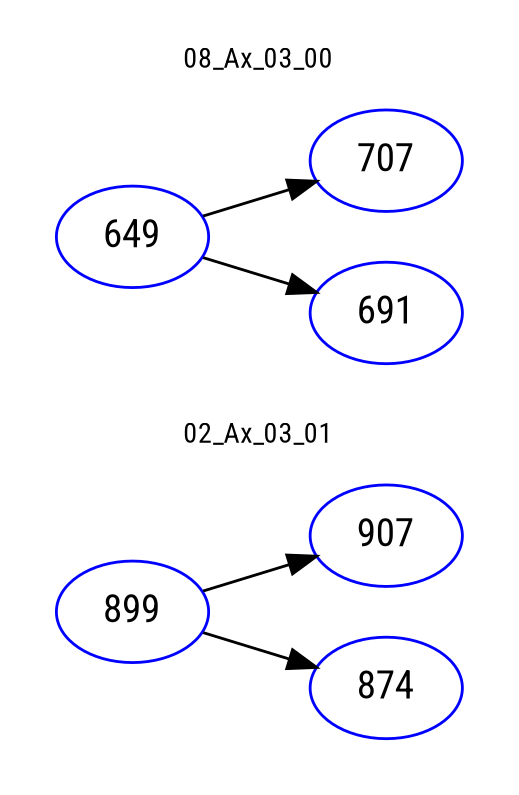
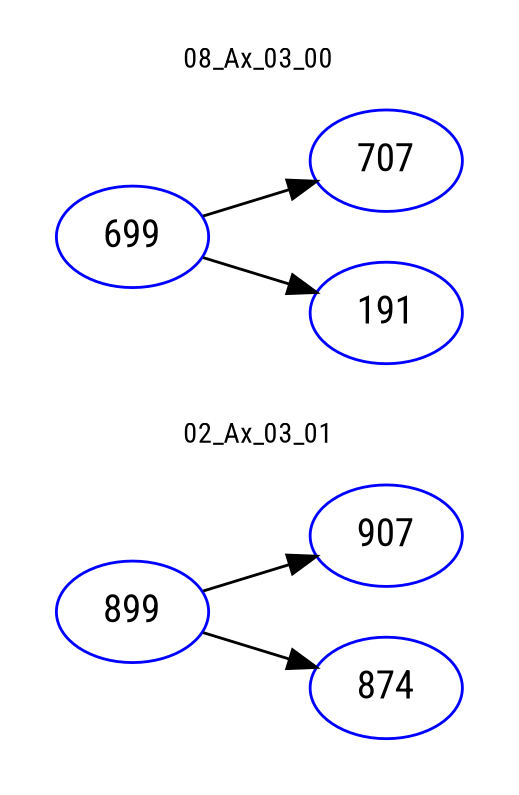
  digraph {
    fontname="Roboto Condensed"
    rankdir=LR
    node [color=blue fontname="Roboto Condensed"]
    edge [color=black fontname="Roboto Condensed"]
    n1 [label=899]
    n2 [label=874]
    n3 [label=907]
-   n4 [label=649]
-   n5 [label=691]
+   n4 [label=699]
+   n5 [label=191]
    n6 [label=707]
    subgraph cluster_1 {
      color=white
      fontsize=10
      label="02_Ax_03_01"
      n1
      n2
      n3
    }
    subgraph cluster_2 {
      color=white
      fontsize=10
      label="08_Ax_03_00"
      n4
      n5
      n6
    }
    n1 -> n2
    n1 -> n3
    n4 -> n5
    n4 -> n6
  }
